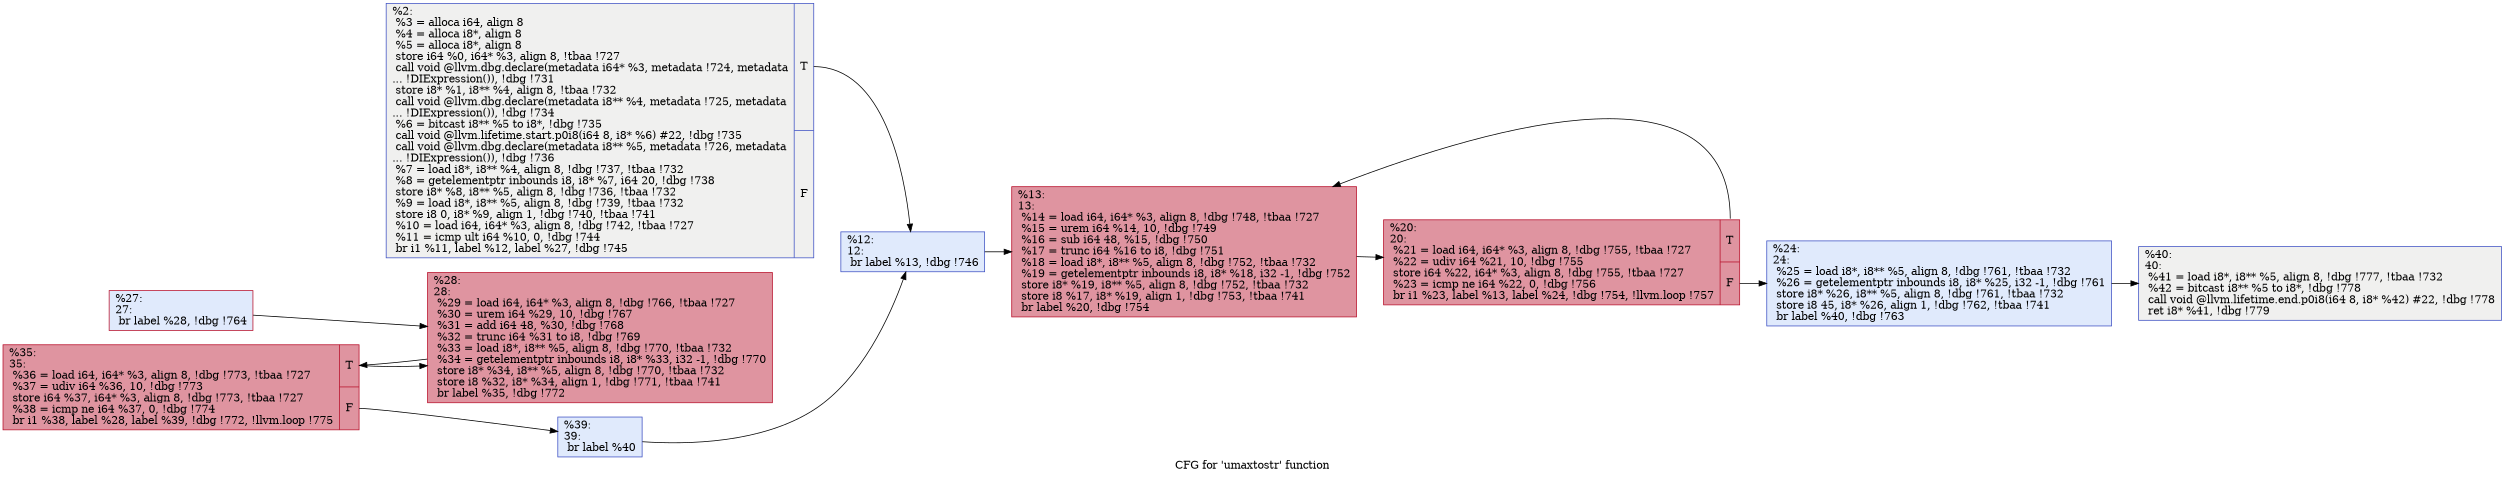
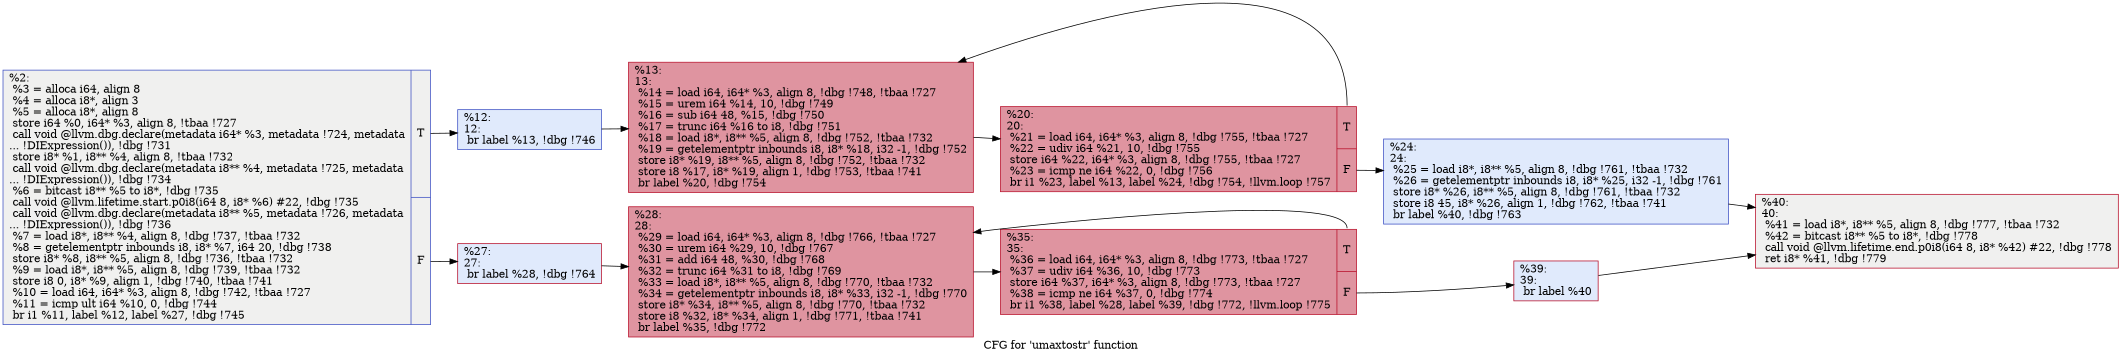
  digraph {
    label="CFG for 'umaxtostr' function"
    rankdir=LR
    node [color="#3d50c3ff" fillcolor="#b9d0f970" shape=record style=filled]
-   n1 [fillcolor="#dedcdb70" label="{%2:\l  %3 = alloca i64, align 8\l  %4 = alloca i8*, align 8\l  %5 = alloca i8*, align 8\l  store i64 %0, i64* %3, align 8, !tbaa !727\l  call void @llvm.dbg.declare(metadata i64* %3, metadata !724, metadata\l... !DIExpression()), !dbg !731\l  store i8* %1, i8** %4, align 8, !tbaa !732\l  call void @llvm.dbg.declare(metadata i8** %4, metadata !725, metadata\l... !DIExpression()), !dbg !734\l  %6 = bitcast i8** %5 to i8*, !dbg !735\l  call void @llvm.lifetime.start.p0i8(i64 8, i8* %6) #22, !dbg !735\l  call void @llvm.dbg.declare(metadata i8** %5, metadata !726, metadata\l... !DIExpression()), !dbg !736\l  %7 = load i8*, i8** %4, align 8, !dbg !737, !tbaa !732\l  %8 = getelementptr inbounds i8, i8* %7, i64 20, !dbg !738\l  store i8* %8, i8** %5, align 8, !dbg !736, !tbaa !732\l  %9 = load i8*, i8** %5, align 8, !dbg !739, !tbaa !732\l  store i8 0, i8* %9, align 1, !dbg !740, !tbaa !741\l  %10 = load i64, i64* %3, align 8, !dbg !742, !tbaa !727\l  %11 = icmp ult i64 %10, 0, !dbg !744\l  br i1 %11, label %12, label %27, !dbg !745\l|{<s0>T|<s1>F}}"]
+   n1 [fillcolor="#dedcdb70" label="{%2:\l  %3 = alloca i64, align 8\l  %4 = alloca i8*, align 3\l  %5 = alloca i8*, align 8\l  store i64 %0, i64* %3, align 8, !tbaa !727\l  call void @llvm.dbg.declare(metadata i64* %3, metadata !724, metadata\l... !DIExpression()), !dbg !731\l  store i8* %1, i8** %4, align 8, !tbaa !732\l  call void @llvm.dbg.declare(metadata i8** %4, metadata !725, metadata\l... !DIExpression()), !dbg !734\l  %6 = bitcast i8** %5 to i8*, !dbg !735\l  call void @llvm.lifetime.start.p0i8(i64 8, i8* %6) #22, !dbg !735\l  call void @llvm.dbg.declare(metadata i8** %5, metadata !726, metadata\l... !DIExpression()), !dbg !736\l  %7 = load i8*, i8** %4, align 8, !dbg !737, !tbaa !732\l  %8 = getelementptr inbounds i8, i8* %7, i64 20, !dbg !738\l  store i8* %8, i8** %5, align 8, !dbg !736, !tbaa !732\l  %9 = load i8*, i8** %5, align 8, !dbg !739, !tbaa !732\l  store i8 0, i8* %9, align 1, !dbg !740, !tbaa !741\l  %10 = load i64, i64* %3, align 8, !dbg !742, !tbaa !727\l  %11 = icmp ult i64 %10, 0, !dbg !744\l  br i1 %11, label %12, label %27, !dbg !745\l|{<s0>T|<s1>F}}"]
    n2 [label="{%12:\l12:                                               \l  br label %13, !dbg !746\l}"]
    n3 [color="#b70d28ff" label="{%27:\l27:                                               \l  br label %28, !dbg !764\l}"]
    n4 [color="#b70d28ff" fillcolor="#b70d2870" label="{%13:\l13:                                               \l  %14 = load i64, i64* %3, align 8, !dbg !748, !tbaa !727\l  %15 = urem i64 %14, 10, !dbg !749\l  %16 = sub i64 48, %15, !dbg !750\l  %17 = trunc i64 %16 to i8, !dbg !751\l  %18 = load i8*, i8** %5, align 8, !dbg !752, !tbaa !732\l  %19 = getelementptr inbounds i8, i8* %18, i32 -1, !dbg !752\l  store i8* %19, i8** %5, align 8, !dbg !752, !tbaa !732\l  store i8 %17, i8* %19, align 1, !dbg !753, !tbaa !741\l  br label %20, !dbg !754\l}"]
    n5 [color="#b70d28ff" fillcolor="#b70d2870" label="{%28:\l28:                                               \l  %29 = load i64, i64* %3, align 8, !dbg !766, !tbaa !727\l  %30 = urem i64 %29, 10, !dbg !767\l  %31 = add i64 48, %30, !dbg !768\l  %32 = trunc i64 %31 to i8, !dbg !769\l  %33 = load i8*, i8** %5, align 8, !dbg !770, !tbaa !732\l  %34 = getelementptr inbounds i8, i8* %33, i32 -1, !dbg !770\l  store i8* %34, i8** %5, align 8, !dbg !770, !tbaa !732\l  store i8 %32, i8* %34, align 1, !dbg !771, !tbaa !741\l  br label %35, !dbg !772\l}"]
    n6 [color="#b70d28ff" fillcolor="#b70d2870" label="{%20:\l20:                                               \l  %21 = load i64, i64* %3, align 8, !dbg !755, !tbaa !727\l  %22 = udiv i64 %21, 10, !dbg !755\l  store i64 %22, i64* %3, align 8, !dbg !755, !tbaa !727\l  %23 = icmp ne i64 %22, 0, !dbg !756\l  br i1 %23, label %13, label %24, !dbg !754, !llvm.loop !757\l|{<s0>T|<s1>F}}"]
    n7 [color="#b70d28ff" fillcolor="#b70d2870" label="{%35:\l35:                                               \l  %36 = load i64, i64* %3, align 8, !dbg !773, !tbaa !727\l  %37 = udiv i64 %36, 10, !dbg !773\l  store i64 %37, i64* %3, align 8, !dbg !773, !tbaa !727\l  %38 = icmp ne i64 %37, 0, !dbg !774\l  br i1 %38, label %28, label %39, !dbg !772, !llvm.loop !775\l|{<s0>T|<s1>F}}"]
    n8 [label="{%24:\l24:                                               \l  %25 = load i8*, i8** %5, align 8, !dbg !761, !tbaa !732\l  %26 = getelementptr inbounds i8, i8* %25, i32 -1, !dbg !761\l  store i8* %26, i8** %5, align 8, !dbg !761, !tbaa !732\l  store i8 45, i8* %26, align 1, !dbg !762, !tbaa !741\l  br label %40, !dbg !763\l}"]
-   n9 [fillcolor="#dedcdb70" label="{%40:\l40:                                               \l  %41 = load i8*, i8** %5, align 8, !dbg !777, !tbaa !732\l  %42 = bitcast i8** %5 to i8*, !dbg !778\l  call void @llvm.lifetime.end.p0i8(i64 8, i8* %42) #22, !dbg !778\l  ret i8* %41, !dbg !779\l}"]
-   n10 [label="{%39:\l39:                                               \l  br label %40\l}"]
+   n9 [color="#b70d28ff" fillcolor="#dedcdb70" label="{%40:\l40:                                               \l  %41 = load i8*, i8** %5, align 8, !dbg !777, !tbaa !732\l  %42 = bitcast i8** %5 to i8*, !dbg !778\l  call void @llvm.lifetime.end.p0i8(i64 8, i8* %42) #22, !dbg !778\l  ret i8* %41, !dbg !779\l}"]
+   n10 [color="#b70d28ff" label="{%39:\l39:                                               \l  br label %40\l}"]
    n1 -> n2 [tailport=s0]
+   n1 -> n3 [tailport=s1]
    n2 -> n4
    n3 -> n5
    n4 -> n6
    n5 -> n7
    n6 -> n4 [tailport=s0]
    n6 -> n8 [tailport=s1]
    n7 -> n5 [tailport=s0]
    n7 -> n10 [tailport=s1]
    n8 -> n9
-   n10 -> n2
+   n10 -> n9
  }
